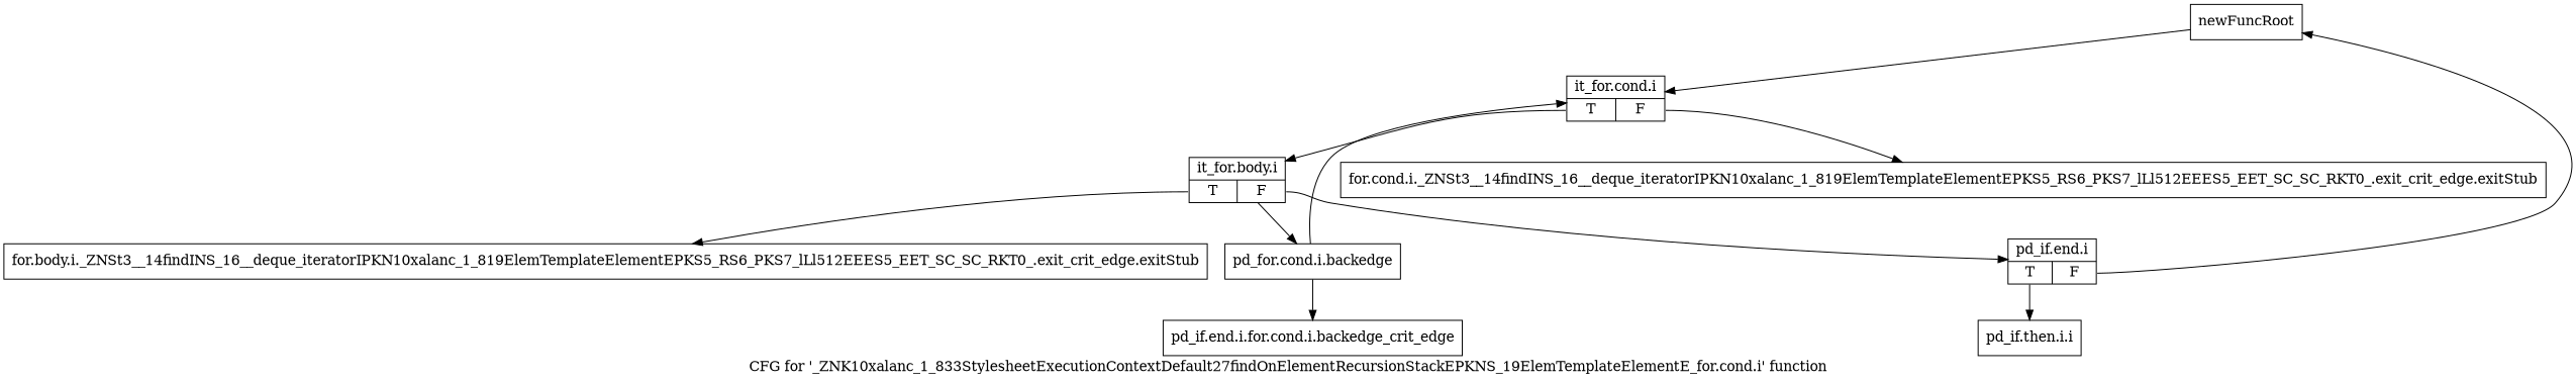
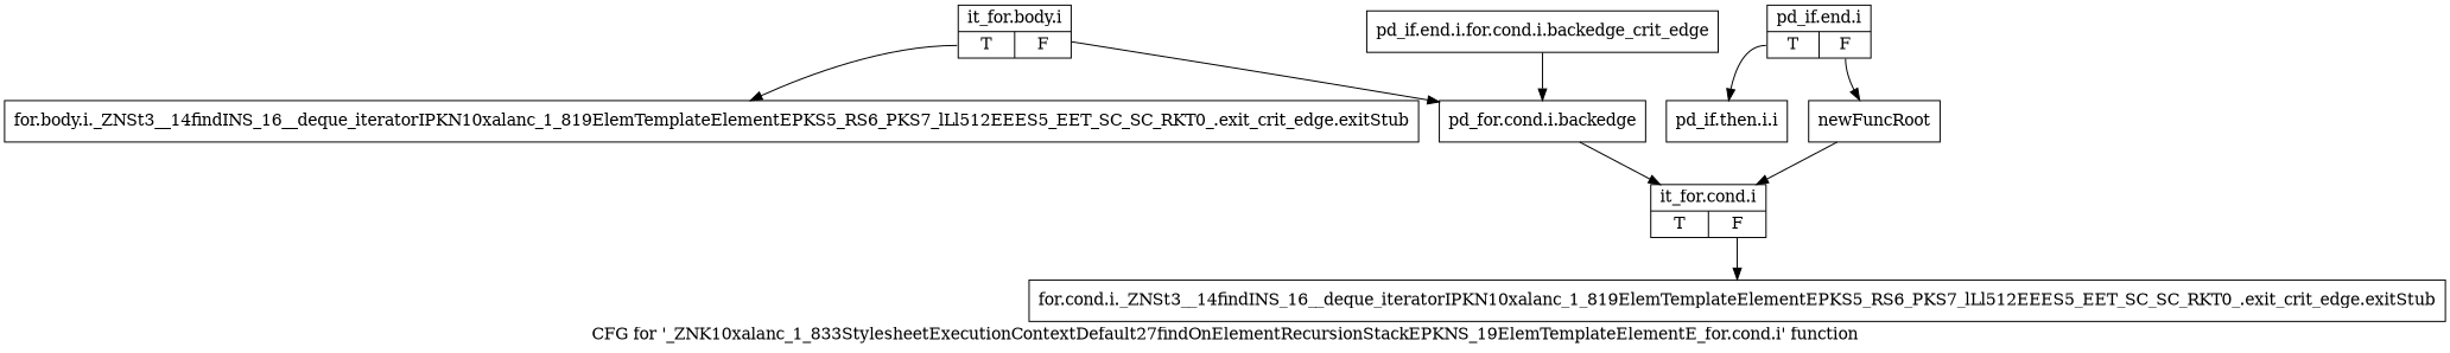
  digraph {
    label="CFG for '_ZNK10xalanc_1_833StylesheetExecutionContextDefault27findOnElementRecursionStackEPKNS_19ElemTemplateElementE_for.cond.i' function"
    node [shape=record]
    n1 [label="{newFuncRoot}"]
    n2 [label="{it_for.cond.i|{<s0>T|<s1>F}}"]
    n3 [label="{for.cond.i._ZNSt3__14findINS_16__deque_iteratorIPKN10xalanc_1_819ElemTemplateElementEPKS5_RS6_PKS7_lLl512EEES5_EET_SC_SC_RKT0_.exit_crit_edge.exitStub}"]
    n4 [label="{it_for.body.i|{<s0>T|<s1>F}}"]
    n5 [label="{for.body.i._ZNSt3__14findINS_16__deque_iteratorIPKN10xalanc_1_819ElemTemplateElementEPKS5_RS6_PKS7_lLl512EEES5_EET_SC_SC_RKT0_.exit_crit_edge.exitStub}"]
    n6 [label="{pd_if.end.i|{<s0>T|<s1>F}}"]
    n7 [label="{pd_for.cond.i.backedge}"]
    n8 [label="{pd_if.then.i.i}"]
    n9 [label="{pd_if.end.i.for.cond.i.backedge_crit_edge}"]
    n1 -> n2
    n2 -> n3 [tailport=s1]
-   n2 -> n4 [tailport=s0]
    n4 -> n5 [tailport=s0]
-   n4 -> n6 [tailport=s1]
    n4 -> n7
    n6 -> n1 [tailport=s1]
    n6 -> n8 [tailport=s0]
    n7 -> n2
-   n7 -> n9
+   n9 -> n7
  }
